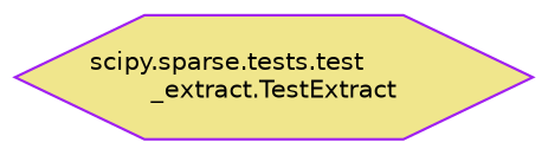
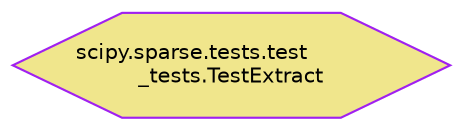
  digraph {
    rankdir=LR
-   n1 [color=purple fillcolor=khaki fontname=Helvetica fontsize=10 height=0.2 label="scipy.sparse.tests.test\l_extract.TestExtract" shape=hexagon style=filled width=0.4]
+   n1 [color=purple fillcolor=khaki fontname=Helvetica fontsize=10 height=0.2 label="scipy.sparse.tests.test\l_tests.TestExtract" shape=hexagon style=filled width=0.4]
  }
